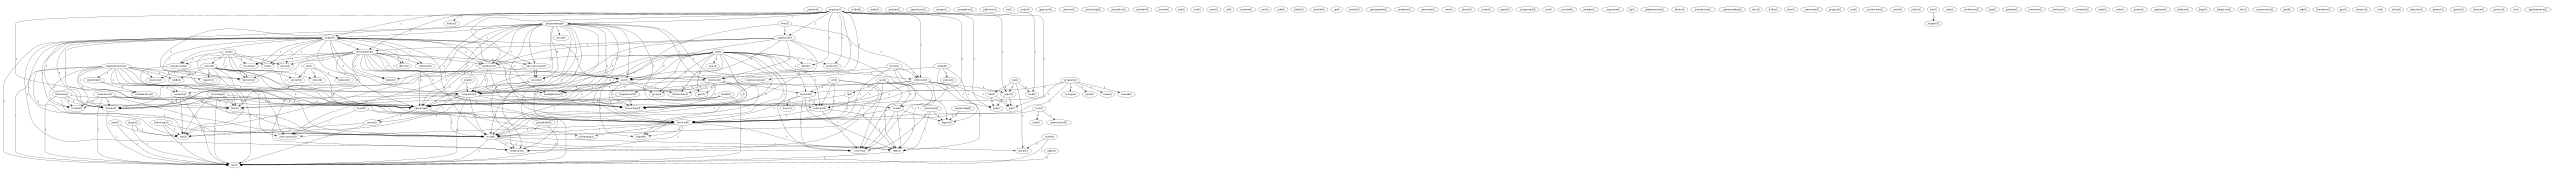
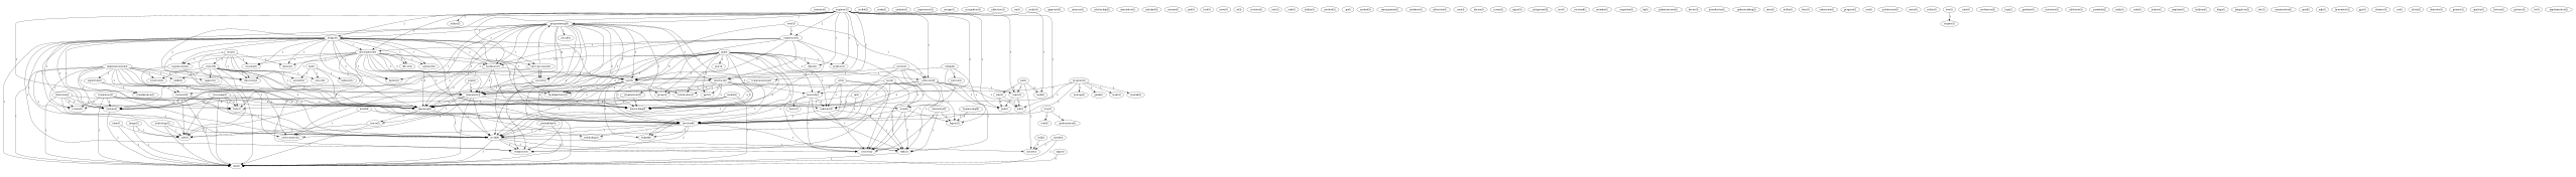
  digraph {
    fontname="Noto Serif"
    node [fontname="Noto Serif"]
    edge [fontname="Noto Serif"]
    n1 [label="institute(1)"]
    n2 [label="engineer(5)"]
    n3 [label="programming(6)"]
    n4 [label="experience(3)"]
    n5 [label="mail(2)"]
    n6 [label="utilize(2)"]
    n7 [label="design(9)"]
    n8 [label="development(9)"]
    n9 [label="interface(5)"]
    n10 [label="obtain(1)"]
    n11 [label="hardware(3)"]
    n12 [label="user(5)"]
    n13 [label="software(10)"]
    n14 [label="computer(14)"]
    n15 [label="rajsnr(3)"]
    n16 [label="post(1)"]
    n17 [label="networking(2)"]
    n18 [label="job(1)"]
    n19 [label="operating(4)"]
    n20 [label="position(1)"]
    n21 [label="review(2)"]
    n22 [label="fork(1)"]
    n23 [label="system(4)"]
    n24 [label="work(8)"]
    n25 [label="call(1)"]
    n26 [label="circuit(1)"]
    n27 [label="microprocessor(2)"]
    n28 [label="control(1)"]
    n29 [label="multiplatform(1)"]
    n30 [label="research(5)"]
    n31 [label="assistant(4)"]
    n32 [label="involved(1)"]
    n33 [label="environment(2)"]
    n34 [label="telephone(3)"]
    n35 [label="nde(3)"]
    n36 [label="involves(2)"]
    n37 [label="dialler(1)"]
    n38 [label="creation(1)"]
    n39 [label="keyboard(1)"]
-   n40 [label="tree(1)"]
    n41 [label="allows(1)"]
    n42 [label="organization(2)"]
    n43 [label="driver(1)"]
    n44 [label="directory(2)"]
    n45 [label="part(1)"]
    n46 [label="information(1)"]
    n47 [label="group(1)"]
    n48 [label="helped(1)"]
    n49 [label="eddy(1)"]
    n50 [label="state(8)"]
    n51 [label="course(2)"]
    n52 [label="iastate(3)"]
    n53 [label="learn(1)"]
    n54 [label="scheduling(1)"]
    n55 [label="degree(3)"]
    n56 [label="toolkit(2)"]
    n57 [label="study(2)"]
    n58 [label="analysis(1)"]
    n59 [label="isu(2)"]
    n60 [label="edu(3)"]
    n61 [label="importance(1)"]
    n62 [label="maspar(1)"]
    n63 [label="recognition(1)"]
    n64 [label="reflection(1)"]
    n65 [label="rm(1)"]
    n66 [label="rmdir(1)"]
    n67 [label="approach(1)"]
    n68 [label="entrance(1)"]
    n69 [label="scholarship(2)"]
    n70 [label="simulation(1)"]
    n71 [label="included(1)"]
    n72 [label="resume(1)"]
    n73 [label="detection(4)"]
    n74 [label="pod(1)"]
    n75 [label="look(1)"]
    n76 [label="news(1)"]
    n77 [label="cd(1)"]
    n78 [label="program(2)"]
    n79 [label="week(1)"]
    n80 [label="worked(1)"]
    n81 [label="average(1)"]
    n82 [label="grade(1)"]
    n83 [label="level(2)"]
    n84 [label="aviation(1)"]
    n85 [label="unit(1)"]
    n86 [label="cube(1)"]
    n87 [label="ability(1)"]
    n88 [label="method(1)"]
    n89 [label="cpu(1)"]
    n90 [label="implementation(4)"]
    n91 [label="algorithm(2)"]
    n92 [label="network(3)"]
    n93 [label="mkdir(1)"]
    n94 [label="support(1)"]
    n95 [label="consideration(1)"]
    n96 [label="structure(1)"]
    n97 [label="ranked(1)"]
    n98 [label="management(1)"]
    n99 [label="college(2)"]
    n100 [label="communication(2)"]
    n101 [label="pursue(1)"]
    n102 [label="center(2)"]
    n103 [label="residence(1)"]
    n104 [label="gui(8)"]
    n105 [label="employment(2)"]
    n106 [label="year(1)"]
    n107 [label="education(1)"]
    n108 [label="area(4)"]
    n109 [label="cray(1)"]
    n110 [label="code(1)"]
    n111 [label="optimization(1)"]
    n112 [label="unix(3)"]
    n113 [label="project(8)"]
    n114 [label="contact(1)"]
    n115 [label="aircraft(1)"]
    n116 [label="evaluation(3)"]
    n117 [label="discuss(1)"]
    n118 [label="career(2)"]
    n119 [label="signal(1)"]
    n120 [label="background(1)"]
    n121 [label="nov(1)"]
    n122 [label="received(1)"]
    n123 [label="member(1)"]
    n124 [label="model(2)"]
    n125 [label="processing(1)"]
    n126 [label="congestion(1)"]
    n127 [label="ymp(2)"]
    n128 [label="hp(1)"]
    n129 [label="administration(1)"]
    n130 [label="device(1)"]
    n131 [label="introduction(1)"]
    n132 [label="understanding(1)"]
    n133 [label="time(2)"]
    n134 [label="stellix(1)"]
    n135 [label="hear(1)"]
    n136 [label="estimation(1)"]
    n137 [label="faa(1)"]
    n138 [label="industry(1)"]
    n139 [label="xvt(2)"]
    n140 [label="ip(2)"]
    n141 [label="progress(2)"]
    n142 [label="sun(1)"]
    n143 [label="architecture(1)"]
    n144 [label="jan(4)"]
    n145 [label="series(1)"]
    n146 [label="stellar(1)"]
    n147 [label="ieee(1)"]
    n148 [label="request(2)"]
    n149 [label="pulse(1)"]
    n150 [label="conferance(2)"]
+   n151 [label="hall(2)"]
    n152 [label="logic(2)"]
    n153 [label="motif(3)"]
    n154 [label="graduate(1)"]
    n155 [label="technology(2)"]
    n156 [label="interview(1)"]
    n157 [label="engineering(9)"]
    n158 [label="california(1)"]
    n159 [label="assembly(2)"]
    n160 [label="india(1)"]
    n161 [label="probability(4)"]
    n162 [label="make(1)"]
    n163 [label="trainee(1)"]
    n164 [label="employer(1)"]
    n165 [label="university(8)"]
    n166 [label="bellman(1)"]
    n167 [label="diego(1)"]
    n168 [label="bangalore(2)"]
    n169 [label="dec(2)"]
    n170 [label="examination(1)"]
    n171 [label="rajesh(4)"]
    n172 [label="april(1)"]
    n173 [label="udp(1)"]
    n174 [label="udpa(4)"]
    n175 [label="brunswick(1)"]
    n176 [label="gpa(1)"]
    n177 [label="element(1)"]
    n178 [label="san(1)"]
    n179 [label="xinu(3)"]
    n180 [label="ultrix(2)"]
    n181 [label="objective(1)"]
    n182 [label="present(1)"]
    n183 [label="image(2)"]
    n184 [label="quality(1)"]
    n185 [label="fortran(1)"]
    n186 [label="pattern(1)"]
    n187 [label="lot(1)"]
    n188 [label="implemention(1)"]
    n2 -> n3 [label=2]
    n2 -> n4 [label=2]
    n2 -> n5 [label=1]
    n2 -> n6 [label=2]
    n2 -> n7 [label=2]
    n2 -> n8 [label=2]
    n2 -> n9 [label=2]
    n2 -> n10 [label=1]
    n2 -> n11 [label=2]
    n2 -> n12 [label=2]
    n2 -> n13 [label=1]
    n2 -> n14 [label=2]
    n2 -> n15 [label=1]
    n2 -> n16 [label=1]
    n2 -> n17 [label=2]
    n2 -> n18 [label=1]
    n2 -> n19 [label=2]
    n2 -> n20 [label=1]
    n3 -> n7 [label=1]
    n3 -> n9 [label=3]
    n3 -> n12 [label=3]
    n3 -> n14 [label=3]
    n3 -> n17 [label=3]
    n3 -> n19 [label=3]
    n3 -> n21 [label=1]
    n3 -> n22 [label=1]
    n3 -> n23 [label=1]
    n3 -> n24 [label=1]
    n3 -> n25 [label=1]
    n3 -> n26 [label=1]
-   n3 -> n27 [label=1]
+   n27 -> n3 [label=1]
    n3 -> n28 [label=1]
    n3 -> n28 [label=1]
    n3 -> n29 [label=1]
    n3 -> n30 [label=7]
    n3 -> n31 [label=1]
    n3 -> n32 [label=1]
    n3 -> n33 [label=2]
    n3 -> n34 [label=1]
    n3 -> n35 [label=1]
    n4 -> n8 [label=1]
    n4 -> n9 [label=3]
    n4 -> n11 [label=2]
    n4 -> n12 [label=3]
    n4 -> n14 [label=2]
    n4 -> n17 [label=2]
    n4 -> n19 [label=2]
    n4 -> n36 [label=1]
    n7 -> n8 [label=7]
    n7 -> n11 [label=2]
    n7 -> n12 [label=2]
    n7 -> n14 [label=2]
    n7 -> n17 [label=2]
    n7 -> n19 [label=5]
    n7 -> n21 [label=1]
    n7 -> n22 [label=1]
    n7 -> n23 [label=3]
    n7 -> n24 [label=1]
    n7 -> n25 [label=1]
    n7 -> n27 [label=1]
    n7 -> n29 [label=1]
    n7 -> n34 [label=1]
    n7 -> n35 [label=1]
    n7 -> n37 [label=1]
    n7 -> n38 [label=1]
    n7 -> n39 [label=1]
-   n7 -> n40 [label=1]
    n7 -> n41 [label=1]
    n7 -> n42 [label=1]
    n7 -> n43 [label=1]
    n7 -> n44 [label=1]
    n8 -> n9 [label=3]
    n8 -> n11 [label=2]
    n8 -> n12 [label=3]
    n8 -> n14 [label=2]
    n8 -> n17 [label=2]
    n8 -> n19 [label=4]
    n8 -> n23 [label=2]
    n8 -> n27 [label=1]
    n8 -> n29 [label=1]
    n8 -> n34 [label=1]
    n8 -> n37 [label=1]
    n8 -> n38 [label=1]
    n8 -> n39 [label=1]
-   n8 -> n40 [label=1]
    n8 -> n41 [label=1]
    n8 -> n42 [label=1]
    n8 -> n43 [label=1]
    n8 -> n44 [label=1]
    n9 -> n14 [label=2]
    n9 -> n17 [label=2]
    n9 -> n19 [label=2]
    n9 -> n24 [label=1]
    n9 -> n29 [label=1]
    n9 -> n45 [label=1]
    n9 -> n46 [label=1]
    n9 -> n47 [label=1]
    n9 -> n48 [label=1]
    n11 -> n12 [label=2]
    n11 -> n14 [label=2]
    n11 -> n17 [label=2]
    n11 -> n19 [label=2]
    n12 -> n14 [label=2]
    n12 -> n17 [label=2]
    n12 -> n19 [label=2]
    n12 -> n24 [label=1]
    n12 -> n29 [label=1]
    n12 -> n46 [label=1]
    n12 -> n47 [label=1]
    n12 -> n48 [label=1]
    n13 -> n14 [label=4]
    n13 -> n15 [label=1]
    n13 -> n16 [label=1]
    n13 -> n17 [label=4]
    n13 -> n18 [label=1]
    n13 -> n19 [label=4]
    n13 -> n49 [label=1]
    n14 -> n17 [label=3]
    n14 -> n19 [label=4]
-   n14 -> n22 [label=4]
    n14 -> n23 [label=4]
    n14 -> n24 [label=5]
    n14 -> n25 [label=4]
    n14 -> n35 [label=4]
    n14 -> n50 [label=1]
    n14 -> n51 [label=1]
    n15 -> n16 [label=1]
    n15 -> n18 [label=1]
    n19 -> n24 [label=1]
    n19 -> n51 [label=1]
    n23 -> n25 [label=2]
    n24 -> n25 [label=1]
    n24 -> n34 [label=1]
    n24 -> n36 [label=3]
    n24 -> n49 [label=1]
    n24 -> n52 [label=1]
    n27 -> n28 [label=1]
    n27 -> n28 [label=1]
    n27 -> n37 [label=1]
    n28 -> n14 [label=1]
    n28 -> n34 [label=1]
    n28 -> n34 [label=1]
    n30 -> n31 [label=2]
    n30 -> n32 [label=2]
    n30 -> n36 [label=1]
    n30 -> n49 [label=1]
    n30 -> n53 [label=1]
    n31 -> n32 [label=2]
    n31 -> n36 [label=1]
    n31 -> n49 [label=1]
    n32 -> n24 [label=1]
    n32 -> n33 [label=1]
    n32 -> n34 [label=2]
    n32 -> n48 [label=1]
    n32 -> n49 [label=1]
    n32 -> n54 [label=1]
    n42 -> n25 [label=1]
    n42 -> n35 [label=1]
    n49 -> n25 [label=2]
    n50 -> n32 [label=1]
    n50 -> n36 [label=1]
    n50 -> n49 [label=1]
    n50 -> n55 [label=3]
    n51 -> n25 [label=1]
    n51 -> n35 [label=1]
    n59 -> n5 [label=2]
    n59 -> n15 [label=2]
    n59 -> n52 [label=2]
    n59 -> n60 [label=2]
    n60 -> n16 [label=1]
    n60 -> n18 [label=1]
    n73 -> n19 [label=2]
    n73 -> n21 [label=2]
    n73 -> n22 [label=2]
    n73 -> n23 [label=2]
    n73 -> n24 [label=2]
    n73 -> n25 [label=2]
    n78 -> n30 [label=1]
    n78 -> n31 [label=1]
    n78 -> n32 [label=1]
    n78 -> n79 [label=1]
    n78 -> n80 [label=1]
    n78 -> n81 [label=1]
    n78 -> n82 [label=1]
    n83 -> n4 [label=1]
    n83 -> n13 [label=1]
    n83 -> n32 [label=1]
    n90 -> n19 [label=1]
    n90 -> n21 [label=1]
    n90 -> n22 [label=1]
    n90 -> n23 [label=1]
    n90 -> n24 [label=1]
    n90 -> n25 [label=1]
    n90 -> n35 [label=1]
    n90 -> n44 [label=1]
    n90 -> n54 [label=1]
    n90 -> n91 [label=2]
    n90 -> n92 [label=1]
    n90 -> n93 [label=1]
    n90 -> n94 [label=1]
    n90 -> n95 [label=1]
    n90 -> n96 [label=1]
    n91 -> n92 [label=1]
    n91 -> n95 [label=1]
    n92 -> n19 [label=1]
    n92 -> n23 [label=1]
    n92 -> n24 [label=1]
    n92 -> n25 [label=1]
    n92 -> n35 [label=1]
    n99 -> n50 [label=1]
    n99 -> n55 [label=1]
    n99 -> n100 [label=1]
    n99 -> n101 [label=1]
    n100 -> n92 [label=1]
    n102 -> n12 [label=1]
    n102 -> n13 [label=1]
    n102 -> n32 [label=1]
    n102 -> n36 [label=1]
    n102 -> n49 [label=1]
    n104 -> n10 [label=1]
    n104 -> n11 [label=2]
    n104 -> n12 [label=6]
    n104 -> n13 [label=2]
    n104 -> n14 [label=2]
    n104 -> n17 [label=3]
    n104 -> n19 [label=2]
    n104 -> n20 [label=1]
    n104 -> n24 [label=3]
    n104 -> n29 [label=4]
    n104 -> n30 [label=2]
    n104 -> n31 [label=2]
    n104 -> n32 [label=3]
    n104 -> n36 [label=3]
    n104 -> n45 [label=1]
    n104 -> n46 [label=1]
    n104 -> n47 [label=1]
    n104 -> n48 [label=1]
    n104 -> n105 [label=1]
    n104 -> n106 [label=1]
    n105 -> n17 [label=1]
    n105 -> n19 [label=1]
    n109 -> n32 [label=1]
    n109 -> n110 [label=1]
    n109 -> n111 [label=1]
    n112 -> n19 [label=1]
    n112 -> n32 [label=1]
    n112 -> n33 [label=1]
    n112 -> n38 [label=1]
-   n112 -> n40 [label=1]
    n112 -> n41 [label=1]
    n112 -> n42 [label=1]
    n112 -> n44 [label=1]
    n112 -> n113 [label=1]
    n113 -> n19 [label=1]
    n113 -> n23 [label=1]
    n113 -> n32 [label=5]
    n113 -> n33 [label=1]
    n113 -> n44 [label=1]
    n113 -> n93 [label=1]
    n113 -> n94 [label=1]
    n113 -> n96 [label=1]
    n113 -> n114 [label=1]
    n113 -> n115 [label=1]
    n116 -> n19 [label=2]
    n116 -> n21 [label=2]
    n116 -> n22 [label=2]
    n116 -> n23 [label=2]
    n116 -> n24 [label=2]
    n116 -> n25 [label=2]
    n124 -> n19 [label=1]
    n124 -> n22 [label=1]
    n124 -> n24 [label=1]
    n124 -> n25 [label=1]
    n125 -> n19 [label=2]
    n125 -> n22 [label=2]
    n125 -> n23 [label=2]
    n125 -> n24 [label=2]
    n125 -> n25 [label=2]
    n125 -> n35 [label=2]
    n127 -> n14 [label=1]
    n127 -> n32 [label=1]
    n137 -> n32 [label=1]
    n137 -> n114 [label=1]
    n137 -> n115 [label=1]
    n137 -> n138 [label=1]
    n139 -> n24 [label=1]
    n139 -> n30 [label=1]
    n139 -> n31 [label=1]
    n139 -> n32 [label=1]
    n139 -> n36 [label=1]
    n140 -> n17 [label=1]
    n140 -> n32 [label=1]
    n144 -> n31 [label=1]
-   n144 -> n140 [label=1]
+   n144 -> n32 [label=1]
    n144 -> n34 [label=1]
    n144 -> n49 [label=1]
    n144 -> n50 [label=1]
    n144 -> n55 [label=1]
    n147 -> n148 [label=1]
+   n151 -> n52 [label=1]
    n153 -> n32 [label=1]
    n153 -> n33 [label=1]
    n155 -> n24 [label=1]
    n155 -> n25 [label=1]
    n155 -> n35 [label=1]
    n157 -> n55 [label=4]
    n161 -> n24 [label=2]
    n161 -> n25 [label=2]
    n165 -> n36 [label=1]
    n165 -> n49 [label=1]
    n165 -> n55 [label=2]
    n171 -> n25 [label=2]
    n171 -> n52 [label=2]
    n174 -> n25 [label=4]
    n179 -> n25 [label=1]
    n179 -> n35 [label=1]
    n183 -> n25 [label=1]
    n183 -> n35 [label=1]
  }
